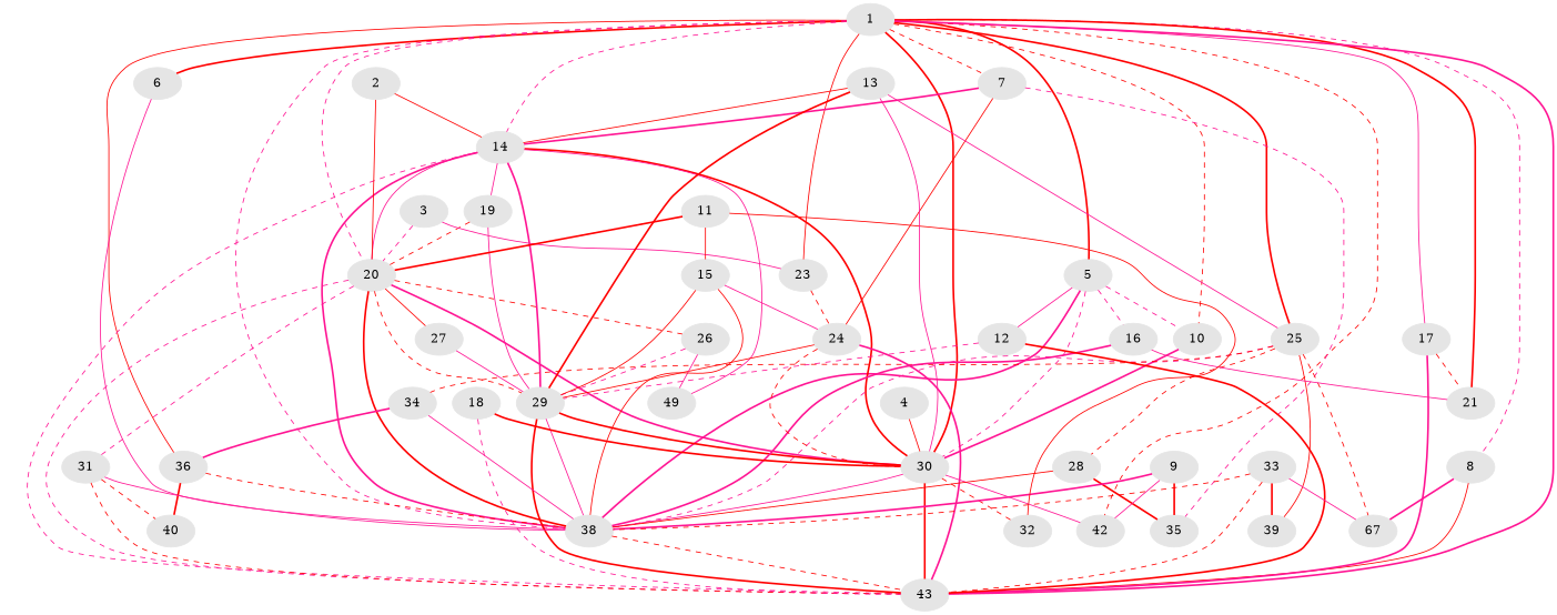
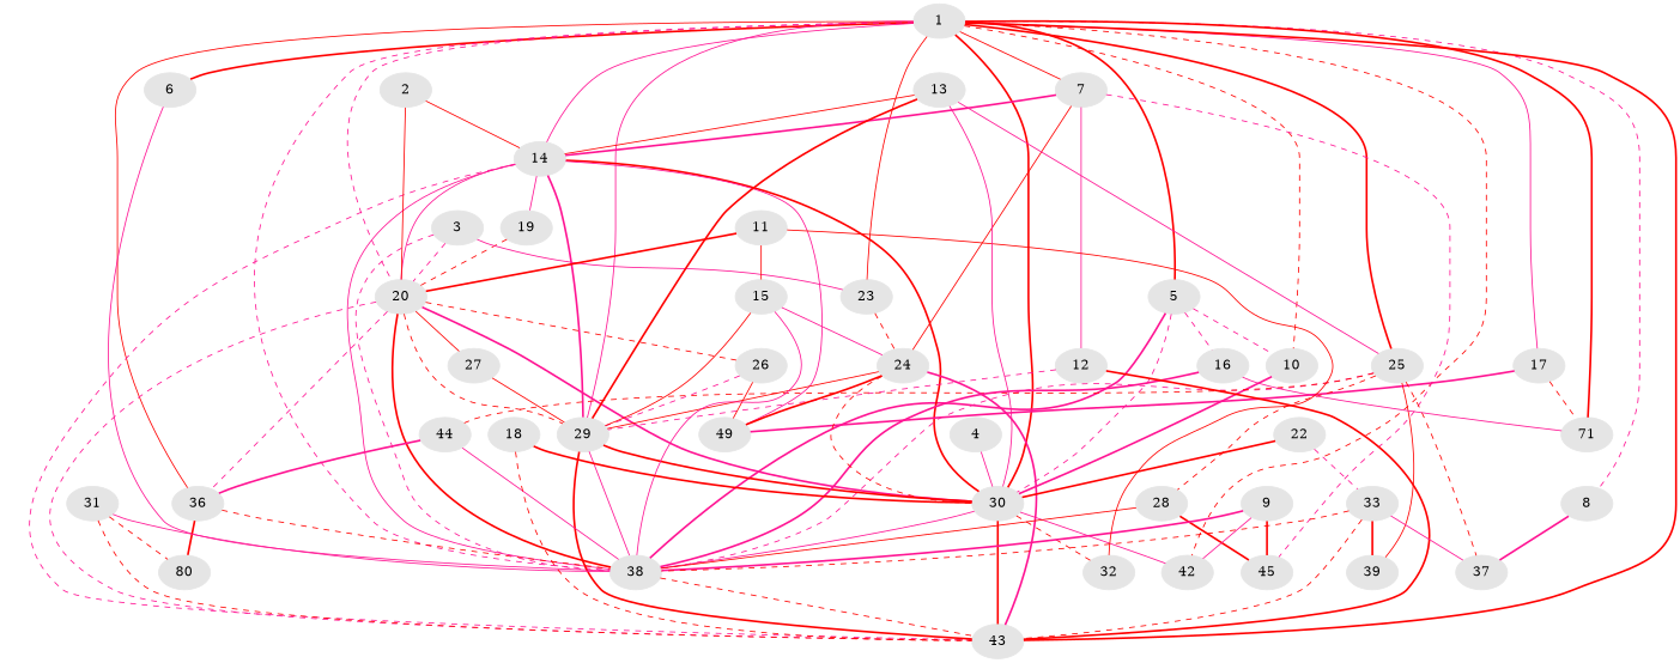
  graph {
    node [color=gray90 style=filled]
    edge [color=red style=dashed weight=1.0]
    1
    5
    6
    7
    8
    10
    14
    17
    20
-   21
+   21 [label=71]
    23
    25
    29
    30
    36
    38
    42
    43
    16
    12
    24
-   35
-   37 [label=67]
+   35 [label=45]
+   37
    19
    n25 [label=49]
    26
    27
    31
    28
-   34
+   34 [label=44]
    39
    32
-   40
+   40 [label=80]
    2
    3
    4
    9
    11
    15
    13
    18
+   22
    33
    1 -- 5 [style=bold]
    1 -- 6 [style=bold weight=2.0]
-   1 -- 7
+   1 -- 7 [style=solid]
    1 -- 8 [color=deeppink]
    1 -- 10
-   1 -- 14 [color=deeppink weight=3.0]
+   1 -- 14 [color=deeppink style=solid weight=3.0]
    1 -- 17 [color=deeppink style=solid]
    1 -- 20 [color=deeppink weight=4.0]
    1 -- 21 [style=bold weight=2.0]
    1 -- 23 [style=solid]
    1 -- 25 [style=bold weight=2.0]
-   19 -- 29 [color=deeppink style=solid weight=2.0]
+   1 -- 29 [color=deeppink style=solid weight=2.0]
    1 -- 30 [style=bold weight=2.0]
    1 -- 36 [style=solid]
    1 -- 38 [color=deeppink weight=4.0]
    1 -- 42
-   1 -- 43 [color=deeppink style=bold weight=5.0]
+   1 -- 43 [style=bold weight=5.0]
    5 -- 10 [color=deeppink]
    5 -- 30 [color=deeppink]
    5 -- 38 [color=deeppink style=bold]
    5 -- 16 [color=deeppink]
    6 -- 38 [color=deeppink style=solid]
    7 -- 14 [color=deeppink style=bold]
-   5 -- 12 [color=deeppink style=solid]
+   7 -- 12 [color=deeppink style=solid]
    7 -- 24 [style=solid]
    7 -- 35 [color=deeppink]
-   8 -- 43 [style=solid]
    8 -- 37 [color=deeppink style=bold]
    10 -- 30 [color=deeppink style=bold]
    14 -- 20 [color=deeppink style=solid weight=2.0]
    14 -- 29 [color=deeppink style=bold weight=2.0]
    14 -- 30 [style=bold]
-   14 -- 38 [color=deeppink style=bold weight=2.0]
+   14 -- 38 [color=deeppink style=solid weight=2.0]
    14 -- 43 [color=deeppink weight=3.0]
    14 -- 19 [color=deeppink style=solid]
    14 -- n25 [color=deeppink style=solid]
    17 -- 21
-   17 -- 43 [color=deeppink style=bold]
+   17 -- n25 [color=deeppink style=bold]
    20 -- 29
    20 -- 30 [color=deeppink style=bold weight=2.0]
    20 -- 38 [style=bold weight=3.0]
    20 -- 43 [color=deeppink weight=2.0]
    20 -- 26
    20 -- 27 [style=solid]
-   20 -- 31 [color=deeppink]
+   20 -- 36 [color=deeppink]
    23 -- 24
    25 -- 38 [color=deeppink]
    25 -- 37
    25 -- 28
    25 -- 34
    25 -- 39 [style=solid]
    29 -- 30 [style=bold]
    29 -- 38 [color=deeppink style=solid weight=3.0]
    29 -- 43 [style=bold weight=2.0]
    30 -- 38 [color=deeppink style=solid weight=2.0]
    30 -- 42 [color=deeppink style=solid weight=2.0]
    30 -- 43 [style=bold weight=3.0]
    30 -- 32 [weight=3.0]
    36 -- 38 [weight=2.0]
    36 -- 40 [style=bold]
    38 -- 43 [weight=4.0]
    16 -- 21 [color=deeppink style=solid weight=2.0]
    16 -- 38 [color=deeppink style=bold weight=2.0]
    12 -- 29 [color=deeppink]
    12 -- 43 [style=bold]
    24 -- 29 [style=solid]
    24 -- 30
    24 -- 43 [color=deeppink style=bold]
+   24 -- n25 [style=bold]
    19 -- 20
    26 -- 29 [color=deeppink weight=2.0]
-   26 -- n25 [color=deeppink style=solid]
-   27 -- 29 [color=deeppink style=solid]
+   26 -- n25 [style=solid]
+   27 -- 29 [style=solid]
    31 -- 38 [color=deeppink style=solid]
    31 -- 43
    31 -- 40
    28 -- 38 [style=solid]
    28 -- 35 [style=bold]
    34 -- 36 [color=deeppink style=bold]
    34 -- 38 [color=deeppink style=solid]
    2 -- 14 [style=solid]
    2 -- 20 [style=solid]
    3 -- 20 [color=deeppink]
    3 -- 23 [color=deeppink style=solid]
-   4 -- 30 [style=solid]
+   3 -- 38 [color=deeppink]
+   4 -- 30 [color=deeppink style=solid]
    9 -- 38 [color=deeppink style=bold]
    9 -- 42 [color=deeppink style=solid]
    9 -- 35 [style=bold]
    11 -- 20 [style=bold]
    11 -- 32 [style=solid]
    11 -- 15 [style=solid]
    15 -- 29 [style=solid weight=2.0]
-   15 -- 38 [style=solid weight=2.0]
+   15 -- 38 [color=deeppink style=solid weight=2.0]
    15 -- 24 [color=deeppink style=solid]
    13 -- 14 [style=solid]
    13 -- 25 [color=deeppink style=solid]
    13 -- 29 [style=bold]
    13 -- 30 [color=deeppink style=solid]
    18 -- 30 [style=bold]
-   18 -- 43 [color=deeppink]
+   18 -- 43
+   22 -- 30 [style=bold]
+   22 -- 33 [color=deeppink]
    33 -- 38
    33 -- 43 [weight=2.0]
    33 -- 37 [color=deeppink style=solid]
    33 -- 39 [style=bold]
  }
